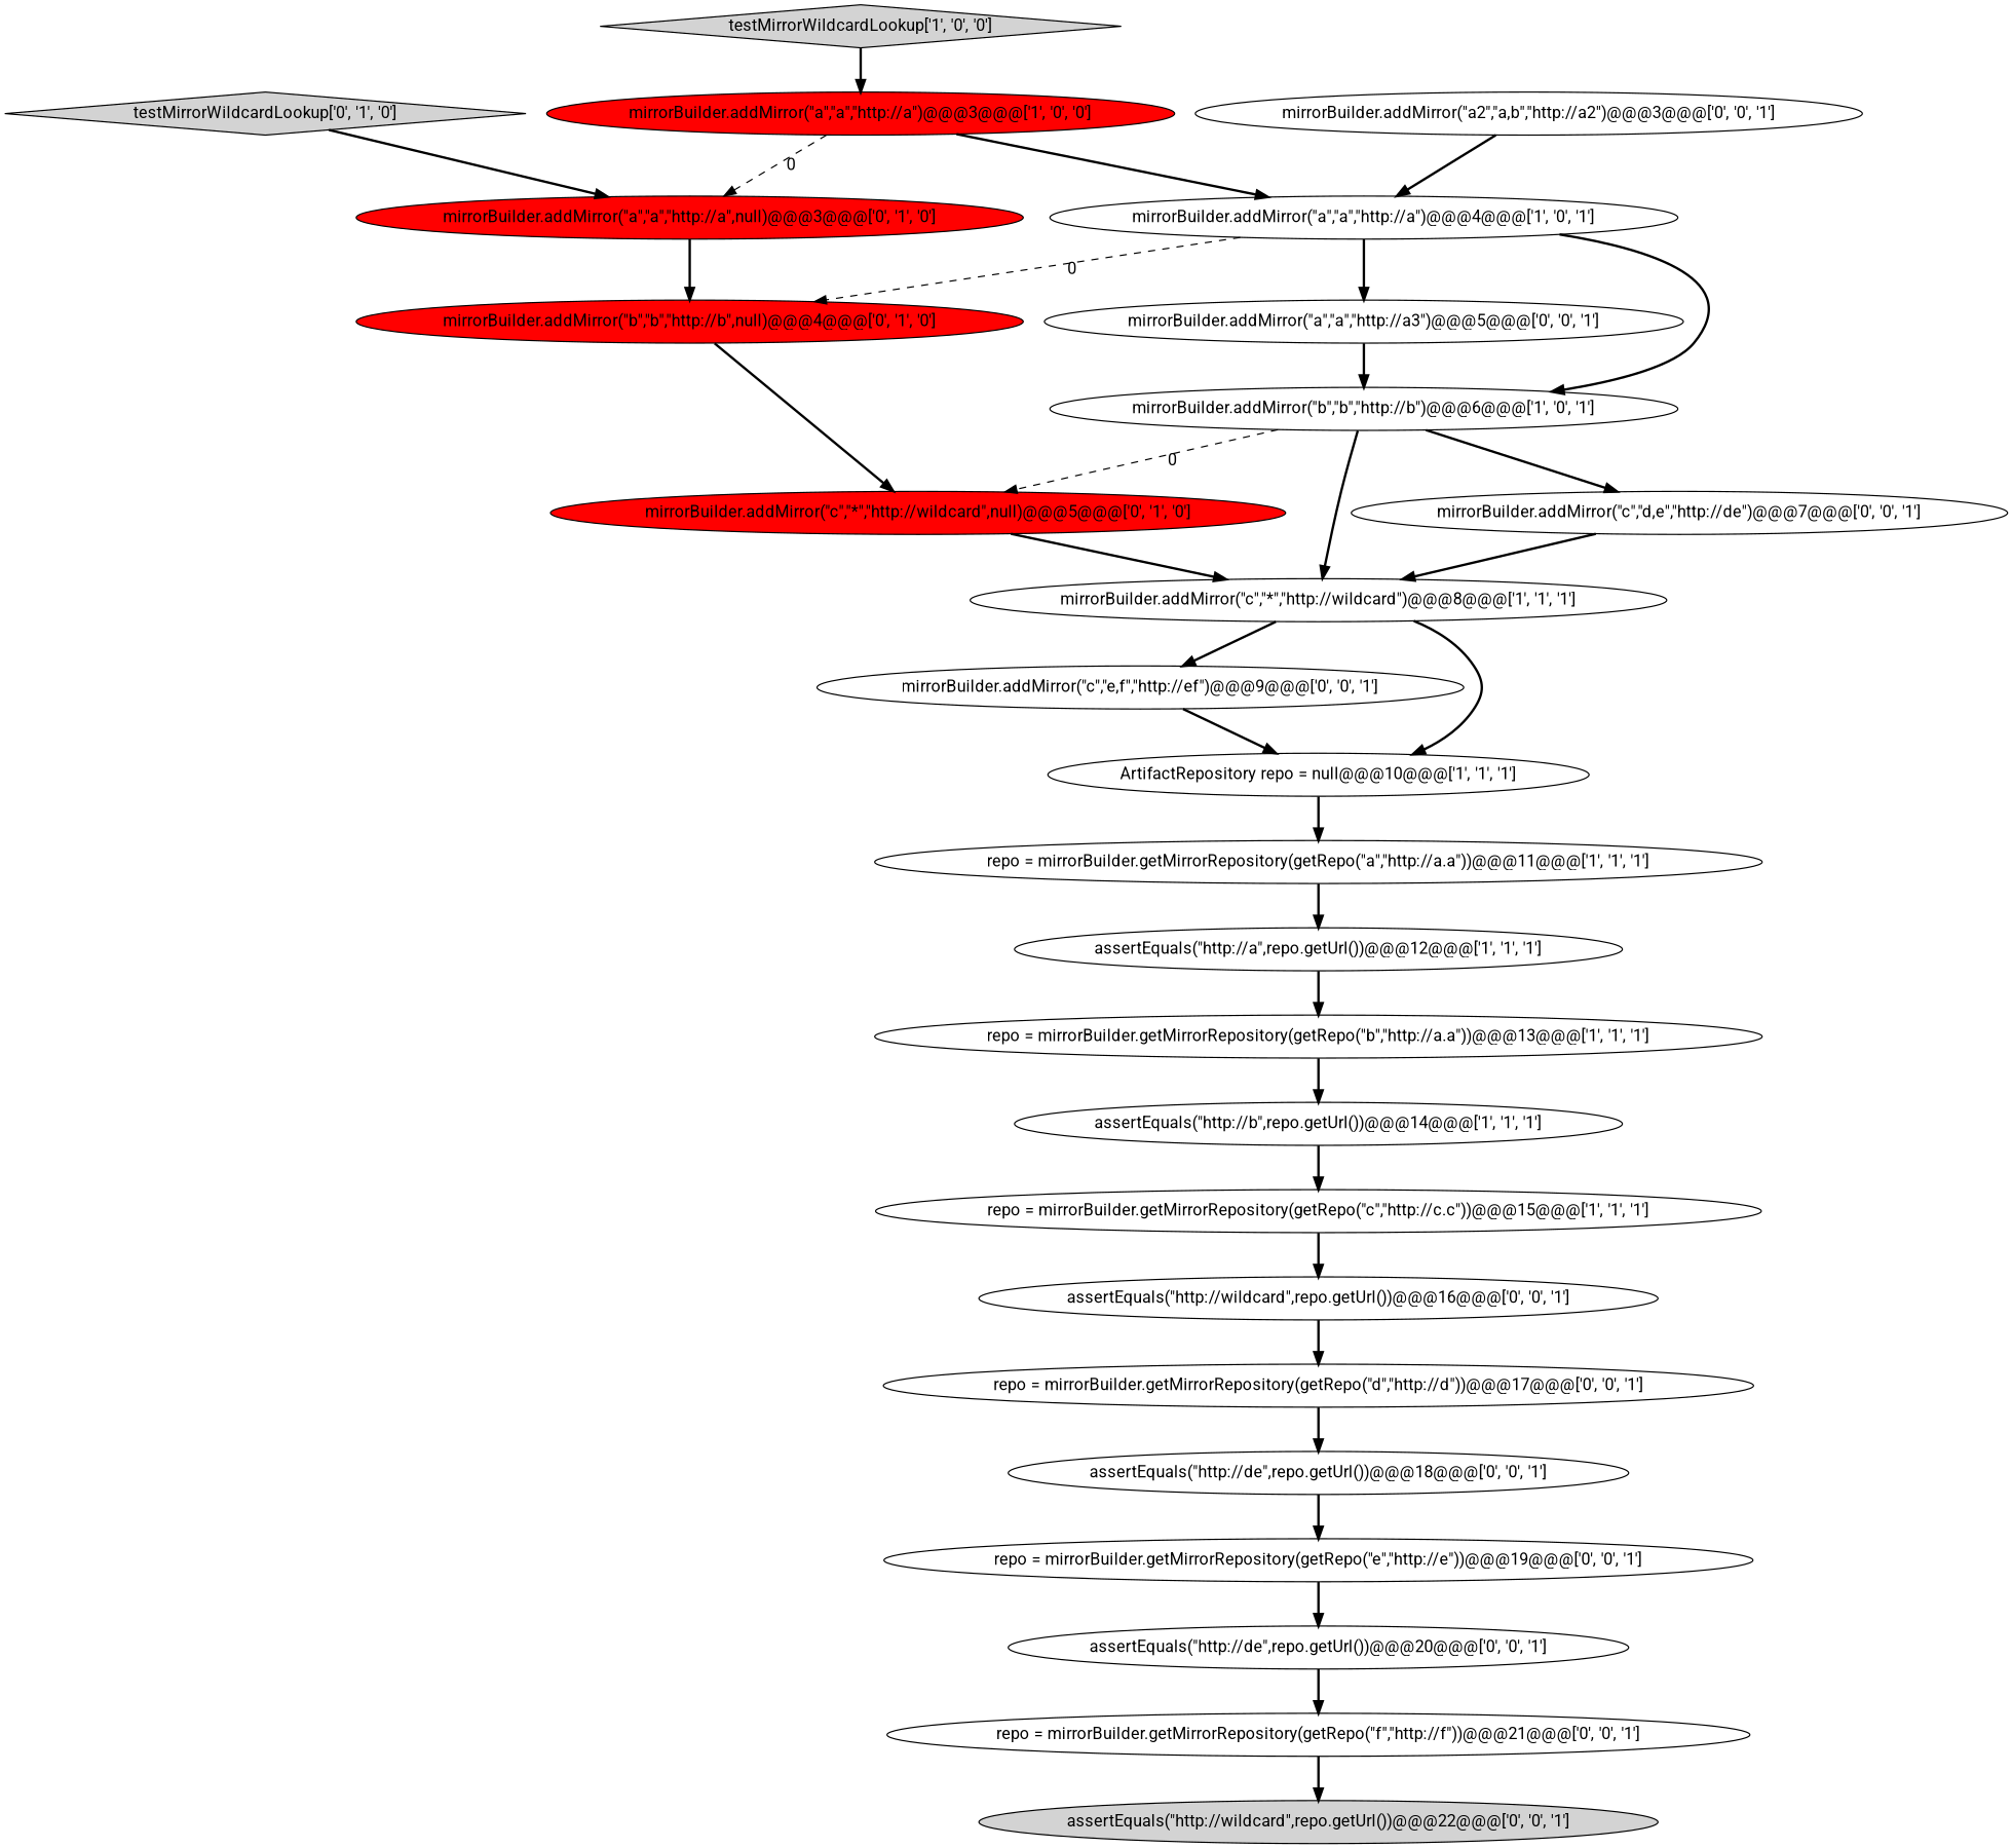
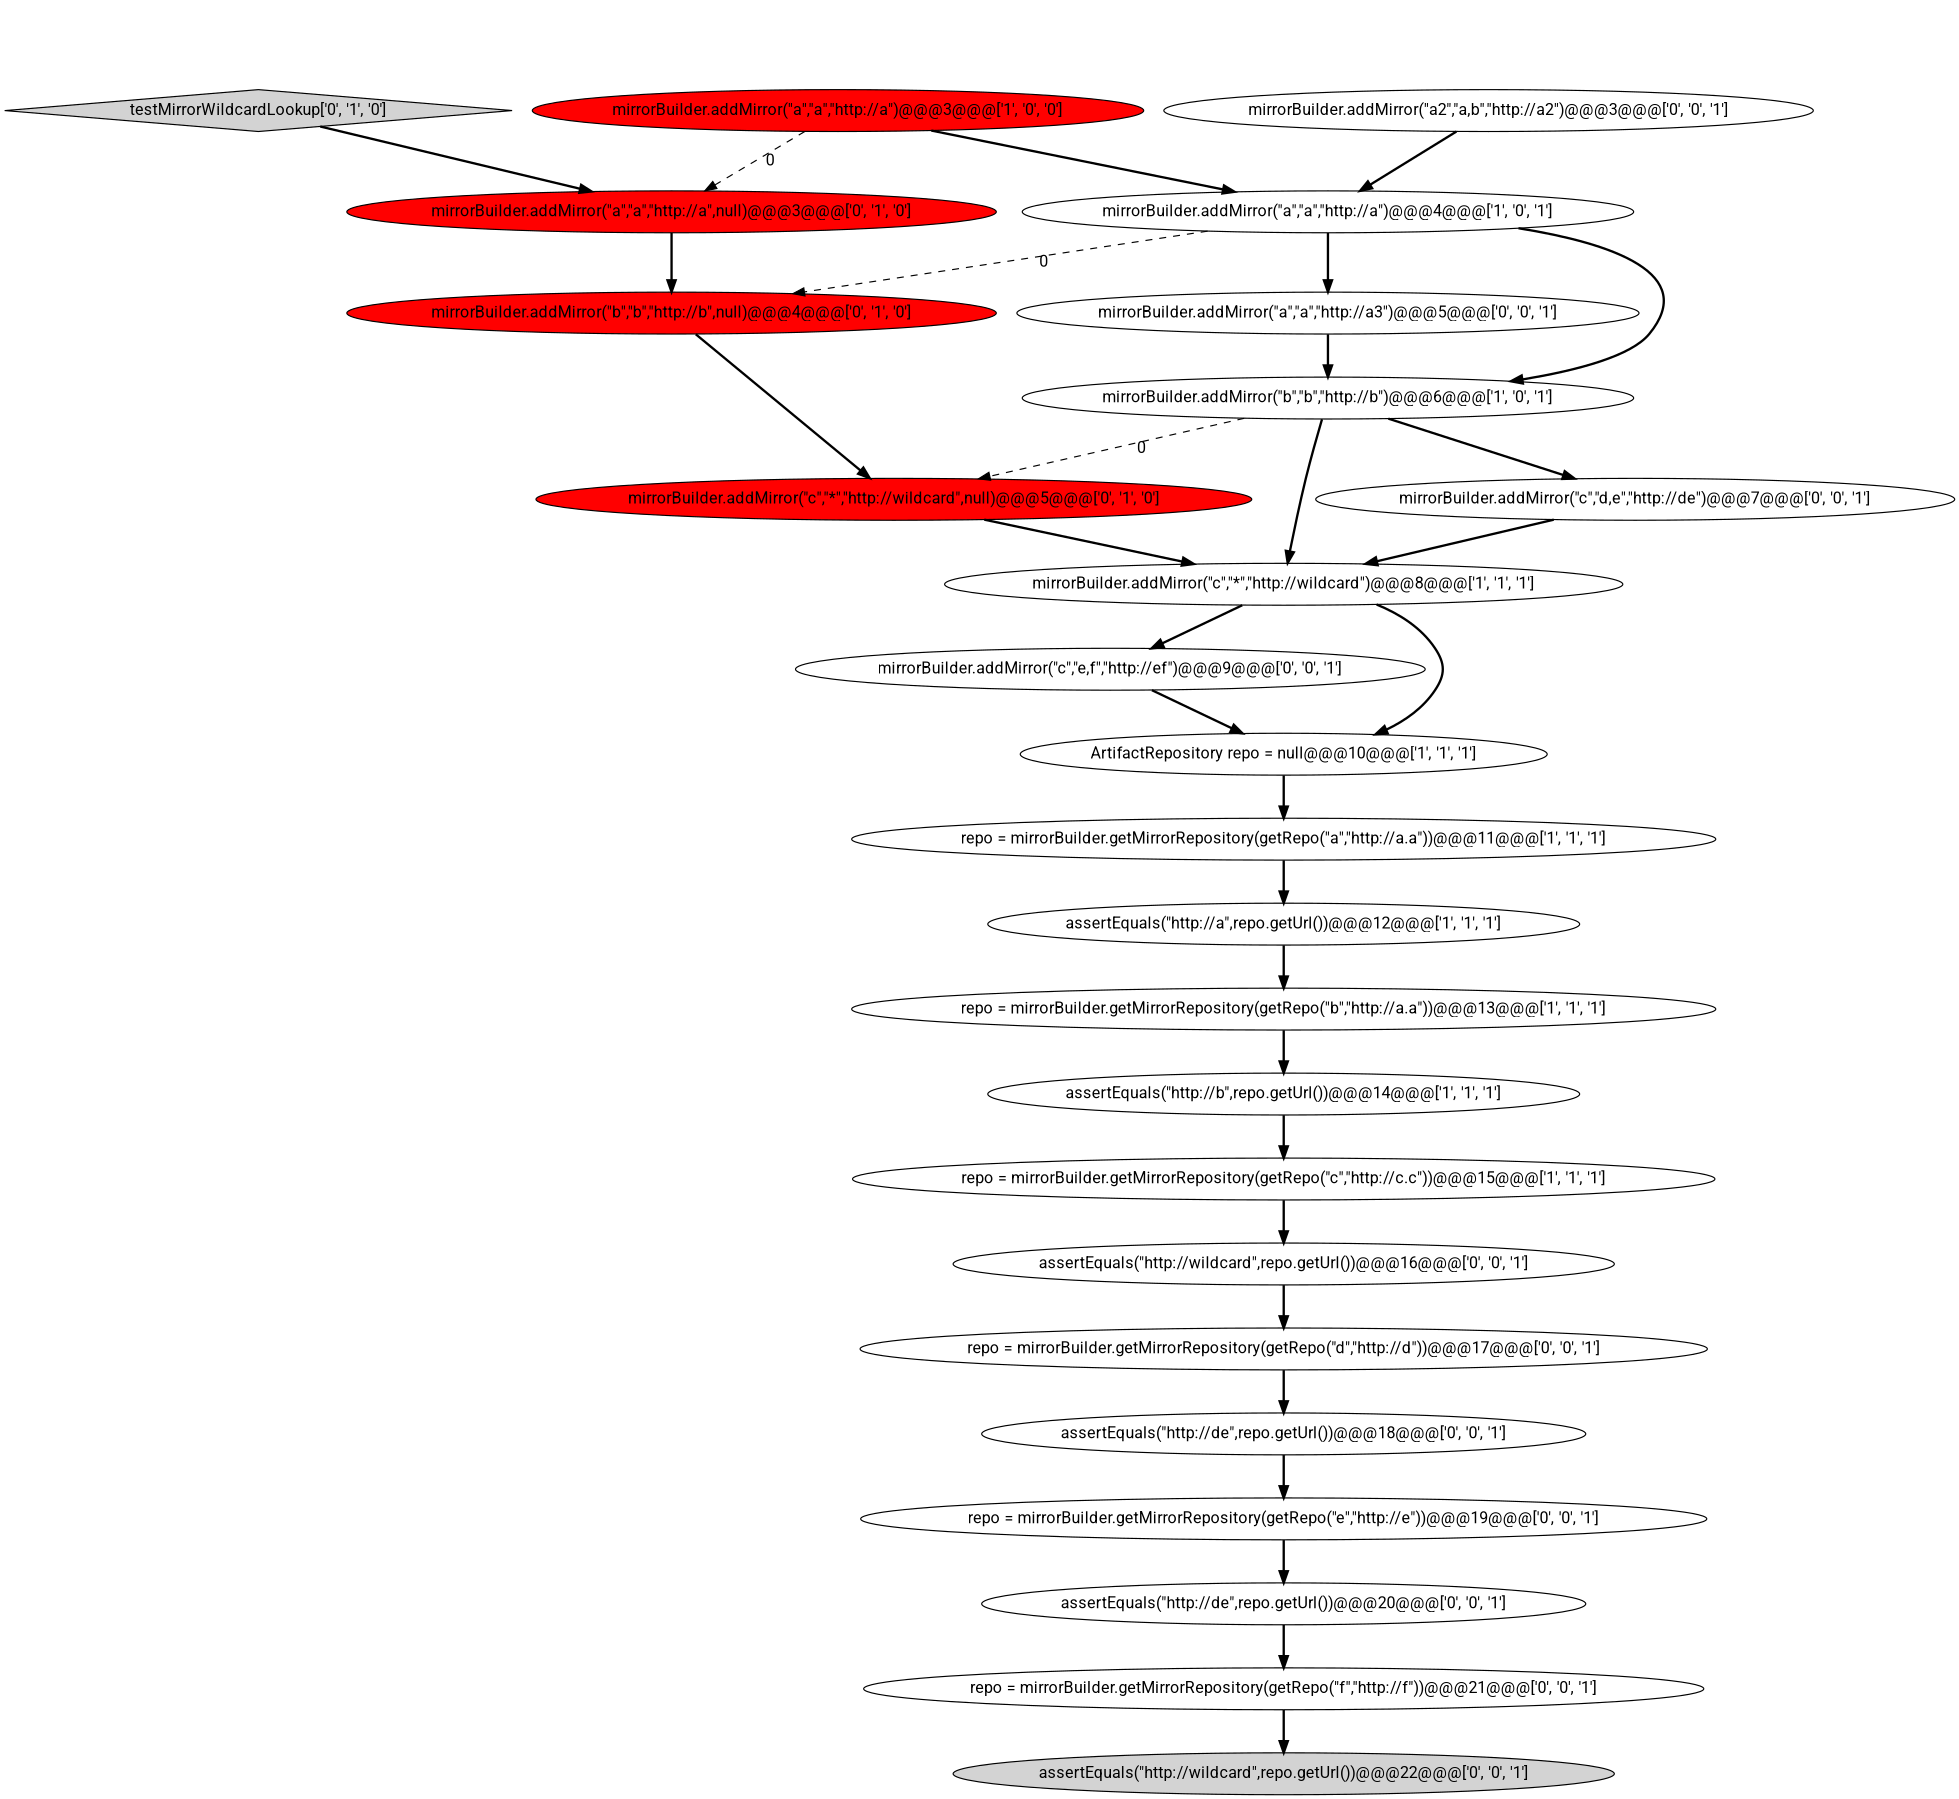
  digraph {
    fontname=Roboto
    node [fillcolor=white fontname=Roboto shape=ellipse style=filled]
    edge [fontname=Roboto style=bold]
    n1 [label="mirrorBuilder.addMirror(\"a\",\"a\",\"http://a\")@@@4@@@['1', '0', '1']"]
    n2 [fillcolor=red label="mirrorBuilder.addMirror(\"b\",\"b\",\"http://b\",null)@@@4@@@['0', '1', '0']"]
    n3 [label="mirrorBuilder.addMirror(\"a\",\"a\",\"http://a3\")@@@5@@@['0', '0', '1']"]
    n4 [label="mirrorBuilder.addMirror(\"b\",\"b\",\"http://b\")@@@6@@@['1', '0', '1']"]
    n5 [fillcolor=red label="mirrorBuilder.addMirror(\"c\",\"*\",\"http://wildcard\",null)@@@5@@@['0', '1', '0']"]
    n6 [label="mirrorBuilder.addMirror(\"c\",\"*\",\"http://wildcard\")@@@8@@@['1', '1', '1']"]
    n7 [label="mirrorBuilder.addMirror(\"c\",\"d,e\",\"http://de\")@@@7@@@['0', '0', '1']"]
    n8 [label="mirrorBuilder.addMirror(\"a2\",\"a,b\",\"http://a2\")@@@3@@@['0', '0', '1']"]
    n9 [label="repo = mirrorBuilder.getMirrorRepository(getRepo(\"c\",\"http://c.c\"))@@@15@@@['1', '1', '1']"]
    n10 [label="assertEquals(\"http://wildcard\",repo.getUrl())@@@16@@@['0', '0', '1']"]
    n11 [label="repo = mirrorBuilder.getMirrorRepository(getRepo(\"d\",\"http://d\"))@@@17@@@['0', '0', '1']"]
    n12 [label="assertEquals(\"http://a\",repo.getUrl())@@@12@@@['1', '1', '1']"]
    n13 [label="repo = mirrorBuilder.getMirrorRepository(getRepo(\"b\",\"http://a.a\"))@@@13@@@['1', '1', '1']"]
    n14 [label="assertEquals(\"http://b\",repo.getUrl())@@@14@@@['1', '1', '1']"]
    n15 [fillcolor=red label="mirrorBuilder.addMirror(\"a\",\"a\",\"http://a\",null)@@@3@@@['0', '1', '0']"]
    n16 [label="mirrorBuilder.addMirror(\"c\",\"e,f\",\"http://ef\")@@@9@@@['0', '0', '1']"]
    n17 [label="ArtifactRepository repo = null@@@10@@@['1', '1', '1']"]
    n18 [label="repo = mirrorBuilder.getMirrorRepository(getRepo(\"a\",\"http://a.a\"))@@@11@@@['1', '1', '1']"]
    n19 [fillcolor=lightgray label="assertEquals(\"http://wildcard\",repo.getUrl())@@@22@@@['0', '0', '1']"]
    n20 [label="assertEquals(\"http://de\",repo.getUrl())@@@18@@@['0', '0', '1']"]
    n21 [fillcolor=lightgray label="testMirrorWildcardLookup['0', '1', '0']" shape=diamond]
-   n22 [fillcolor=lightgray label="testMirrorWildcardLookup['1', '0', '0']" shape=diamond]
    n23 [fillcolor=red label="mirrorBuilder.addMirror(\"a\",\"a\",\"http://a\")@@@3@@@['1', '0', '0']"]
    n24 [label="repo = mirrorBuilder.getMirrorRepository(getRepo(\"e\",\"http://e\"))@@@19@@@['0', '0', '1']"]
    n25 [label="assertEquals(\"http://de\",repo.getUrl())@@@20@@@['0', '0', '1']"]
    n26 [label="repo = mirrorBuilder.getMirrorRepository(getRepo(\"f\",\"http://f\"))@@@21@@@['0', '0', '1']"]
    n1 -> n2 [label=0 style=dashed]
    n1 -> n3
    n1 -> n4
    n2 -> n5
    n3 -> n4
    n4 -> n5 [label=0 style=dashed]
    n4 -> n6
    n4 -> n7
    n5 -> n6
    n6 -> n16
    n6 -> n17
    n7 -> n6
    n8 -> n1
    n9 -> n10
    n10 -> n11
    n11 -> n20
    n12 -> n13
    n13 -> n14
    n14 -> n9
    n15 -> n2
    n16 -> n17
    n17 -> n18
    n18 -> n12
    n20 -> n24
    n21 -> n15
-   n22 -> n23
    n23 -> n1
    n23 -> n15 [label=0 style=dashed]
    n24 -> n25
    n25 -> n26
    n26 -> n19
  }
